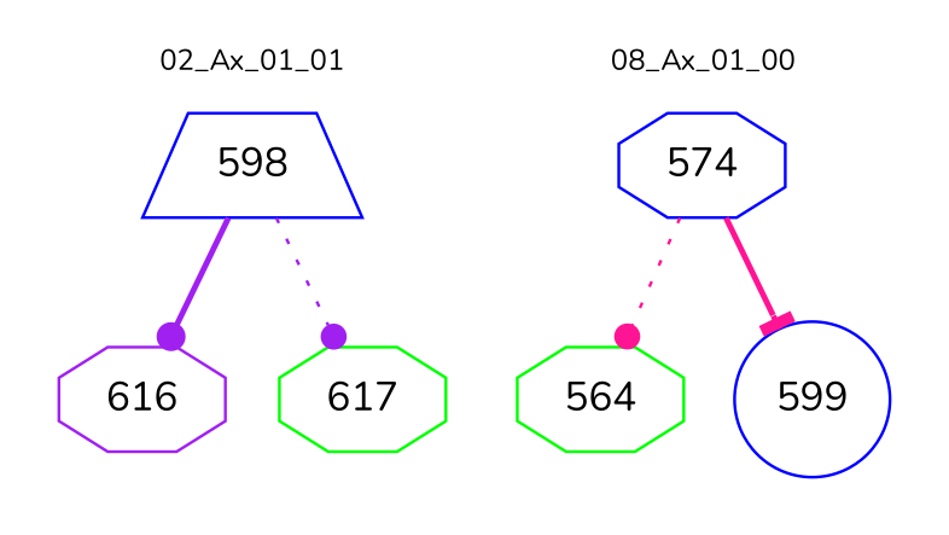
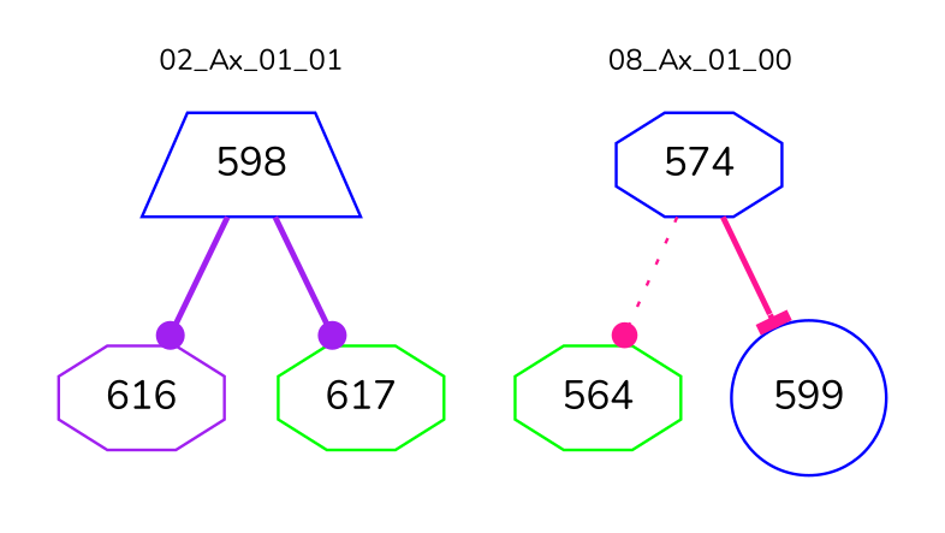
  digraph {
    fontname=Nunito
    node [color=blue fontname=Nunito shape=octagon]
    edge [arrowhead=dot color=purple fontname=Nunito style=bold]
    n1 [label=598 shape=trapezium]
    n2 [color=purple label=616]
    n3 [color=green label=617]
    n4 [label=574]
    n5 [color=green label=564]
    n6 [label=599 shape=circle]
    subgraph cluster_1 {
      color=white
      fontsize=10
      label="02_Ax_01_01"
      n1
      n2
      n3
    }
    subgraph cluster_2 {
      color=white
      fontsize=10
      label="08_Ax_01_00"
      n4
      n5
      n6
    }
    n1 -> n2
-   n1 -> n3 [style=dotted]
+   n1 -> n3
    n4 -> n5 [color=deeppink style=dotted]
    n4 -> n6 [arrowhead=tee color=deeppink]
  }
